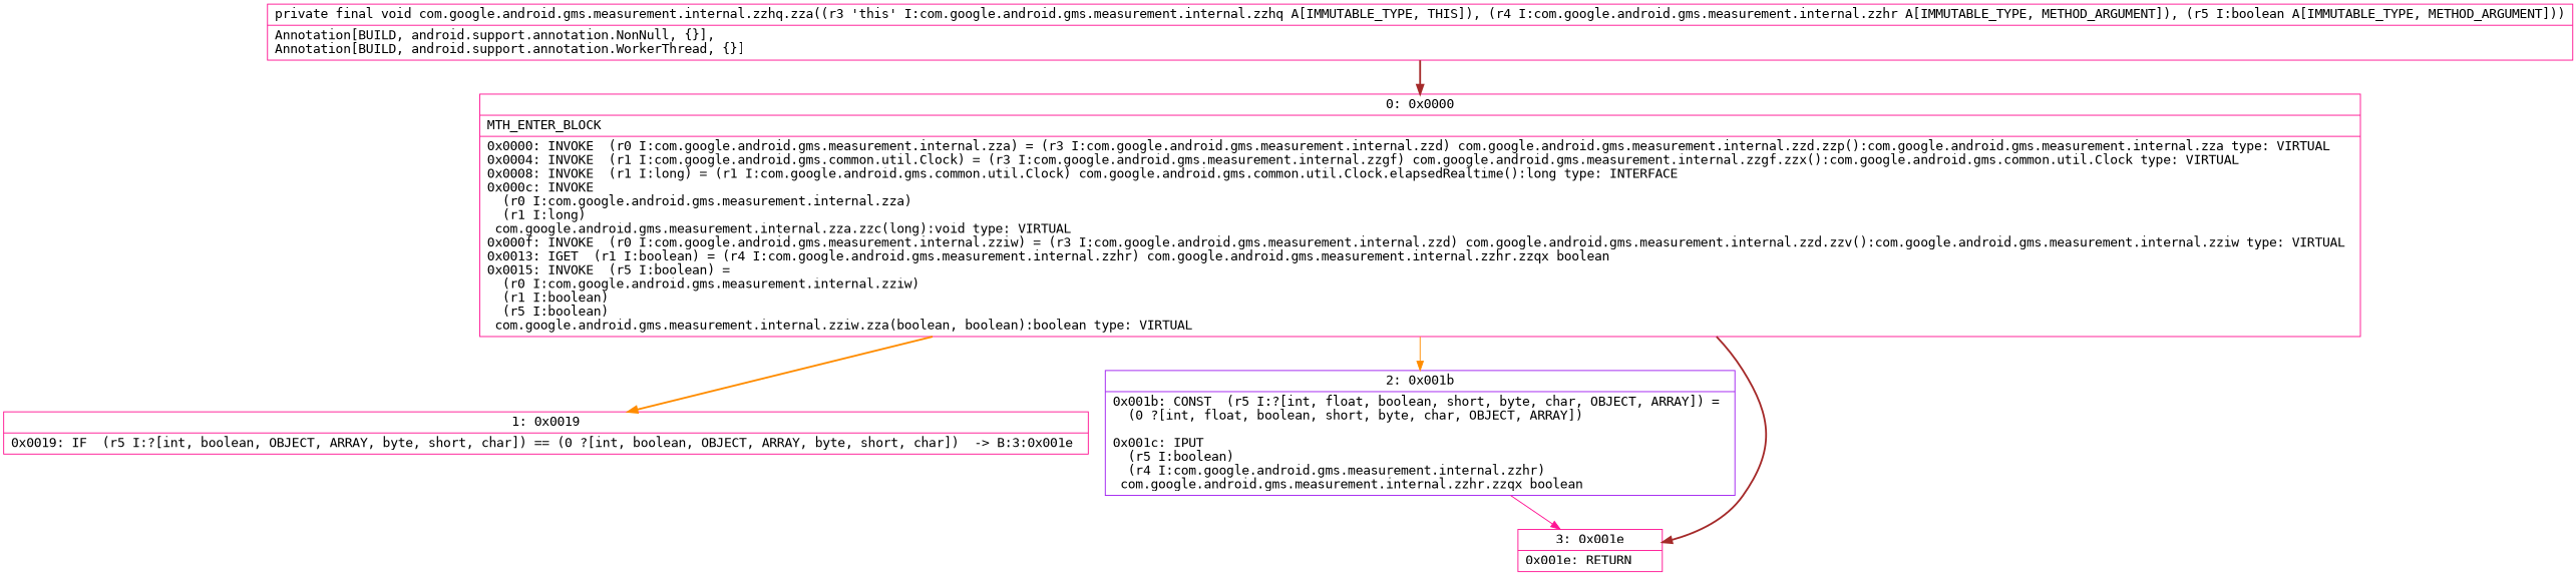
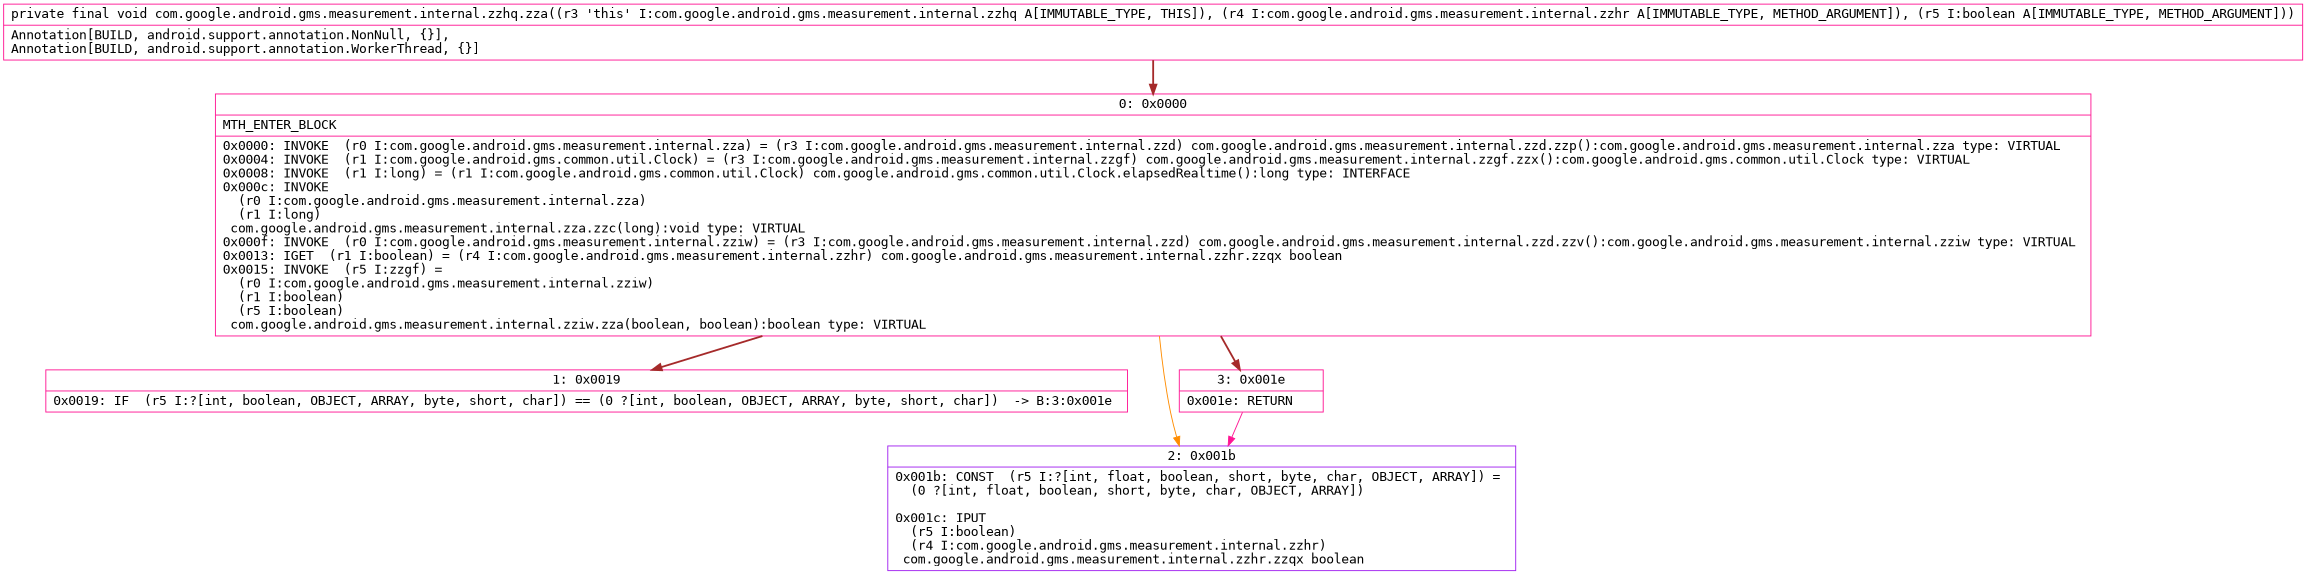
  digraph {
    fontname="DejaVu Sans Mono"
    node [color=deeppink fontname="DejaVu Sans Mono" shape=record]
    edge [color=darkorange fontname="DejaVu Sans Mono" style=bold]
-   n1 [label="{0\:\ 0x0000|MTH_ENTER_BLOCK\l|0x0000: INVOKE  (r0 I:com.google.android.gms.measurement.internal.zza) = (r3 I:com.google.android.gms.measurement.internal.zzd) com.google.android.gms.measurement.internal.zzd.zzp():com.google.android.gms.measurement.internal.zza type: VIRTUAL \l0x0004: INVOKE  (r1 I:com.google.android.gms.common.util.Clock) = (r3 I:com.google.android.gms.measurement.internal.zzgf) com.google.android.gms.measurement.internal.zzgf.zzx():com.google.android.gms.common.util.Clock type: VIRTUAL \l0x0008: INVOKE  (r1 I:long) = (r1 I:com.google.android.gms.common.util.Clock) com.google.android.gms.common.util.Clock.elapsedRealtime():long type: INTERFACE \l0x000c: INVOKE  \l  (r0 I:com.google.android.gms.measurement.internal.zza)\l  (r1 I:long)\l com.google.android.gms.measurement.internal.zza.zzc(long):void type: VIRTUAL \l0x000f: INVOKE  (r0 I:com.google.android.gms.measurement.internal.zziw) = (r3 I:com.google.android.gms.measurement.internal.zzd) com.google.android.gms.measurement.internal.zzd.zzv():com.google.android.gms.measurement.internal.zziw type: VIRTUAL \l0x0013: IGET  (r1 I:boolean) = (r4 I:com.google.android.gms.measurement.internal.zzhr) com.google.android.gms.measurement.internal.zzhr.zzqx boolean \l0x0015: INVOKE  (r5 I:boolean) = \l  (r0 I:com.google.android.gms.measurement.internal.zziw)\l  (r1 I:boolean)\l  (r5 I:boolean)\l com.google.android.gms.measurement.internal.zziw.zza(boolean, boolean):boolean type: VIRTUAL \l}"]
+   n1 [label="{0\:\ 0x0000|MTH_ENTER_BLOCK\l|0x0000: INVOKE  (r0 I:com.google.android.gms.measurement.internal.zza) = (r3 I:com.google.android.gms.measurement.internal.zzd) com.google.android.gms.measurement.internal.zzd.zzp():com.google.android.gms.measurement.internal.zza type: VIRTUAL \l0x0004: INVOKE  (r1 I:com.google.android.gms.common.util.Clock) = (r3 I:com.google.android.gms.measurement.internal.zzgf) com.google.android.gms.measurement.internal.zzgf.zzx():com.google.android.gms.common.util.Clock type: VIRTUAL \l0x0008: INVOKE  (r1 I:long) = (r1 I:com.google.android.gms.common.util.Clock) com.google.android.gms.common.util.Clock.elapsedRealtime():long type: INTERFACE \l0x000c: INVOKE  \l  (r0 I:com.google.android.gms.measurement.internal.zza)\l  (r1 I:long)\l com.google.android.gms.measurement.internal.zza.zzc(long):void type: VIRTUAL \l0x000f: INVOKE  (r0 I:com.google.android.gms.measurement.internal.zziw) = (r3 I:com.google.android.gms.measurement.internal.zzd) com.google.android.gms.measurement.internal.zzd.zzv():com.google.android.gms.measurement.internal.zziw type: VIRTUAL \l0x0013: IGET  (r1 I:boolean) = (r4 I:com.google.android.gms.measurement.internal.zzhr) com.google.android.gms.measurement.internal.zzhr.zzqx boolean \l0x0015: INVOKE  (r5 I:zzgf) = \l  (r0 I:com.google.android.gms.measurement.internal.zziw)\l  (r1 I:boolean)\l  (r5 I:boolean)\l com.google.android.gms.measurement.internal.zziw.zza(boolean, boolean):boolean type: VIRTUAL \l}"]
    n2 [label="{1\:\ 0x0019|0x0019: IF  (r5 I:?[int, boolean, OBJECT, ARRAY, byte, short, char]) == (0 ?[int, boolean, OBJECT, ARRAY, byte, short, char])  \-\> B:3:0x001e \l}"]
    n3 [color=purple label="{2\:\ 0x001b|0x001b: CONST  (r5 I:?[int, float, boolean, short, byte, char, OBJECT, ARRAY]) = \l  (0 ?[int, float, boolean, short, byte, char, OBJECT, ARRAY])\l \l0x001c: IPUT  \l  (r5 I:boolean)\l  (r4 I:com.google.android.gms.measurement.internal.zzhr)\l com.google.android.gms.measurement.internal.zzhr.zzqx boolean \l}"]
    n4 [label="{3\:\ 0x001e|0x001e: RETURN   \l}"]
    n5 [label="{private final void com.google.android.gms.measurement.internal.zzhq.zza((r3 'this' I:com.google.android.gms.measurement.internal.zzhq A[IMMUTABLE_TYPE, THIS]), (r4 I:com.google.android.gms.measurement.internal.zzhr A[IMMUTABLE_TYPE, METHOD_ARGUMENT]), (r5 I:boolean A[IMMUTABLE_TYPE, METHOD_ARGUMENT]))  | Annotation[BUILD, android.support.annotation.NonNull, \{\}], \lAnnotation[BUILD, android.support.annotation.WorkerThread, \{\}]\l}"]
-   n1 -> n2
+   n1 -> n2 [color=brown]
    n1 -> n3 [style=solid]
    n1 -> n4 [color=brown]
-   n3 -> n4 [color=deeppink style=solid]
+   n4 -> n3 [color=deeppink style=solid]
    n5 -> n1 [color=brown]
  }
